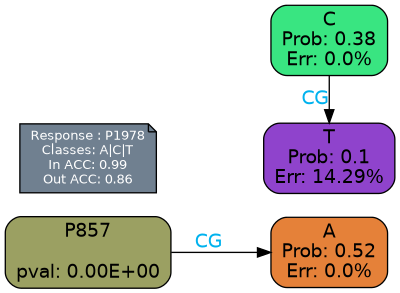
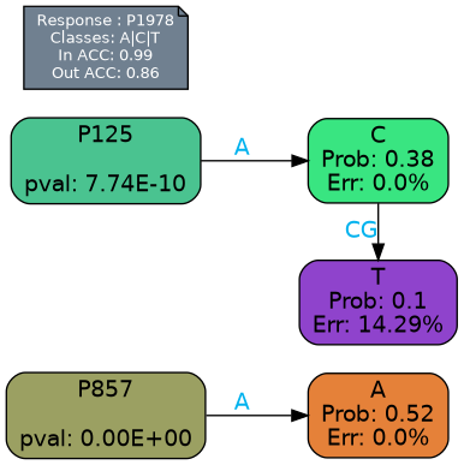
  digraph {
    rankdir=LR
    ranksep=equally
    splines=polylines
    node [color=black fontname=helvetica shape=box style="filled, rounded"]
    edge [fontcolor=deepskyblue2 fontname=helvetica]
    n1 [fillcolor="#e58139" label="A\nProb: 0.52\nErr: 0.0%"]
    n2 [fillcolor="#39e581" label="C\nProb: 0.38\nErr: 0.0%"]
    n3 [fillcolor="#8f43cc" label="T\nProb: 0.1\nErr: 14.29%"]
    n4 [align=left fillcolor=slategray fontcolor=white fontsize=10 label="Response : P1978\nClasses: A|C|T\nIn ACC: 0.99\nOut ACC: 0.86\n" shape=note style=filled]
    n5 [fillcolor="#9ba062" label="P857\n\npval: 0.00E+00"]
+   n6 [fillcolor="#4ac390" label="P125\n\npval: 7.74E-10"]
    subgraph sub_1 {
      rank=same
      n1
      n2
      n3
    }
    subgraph sub_2 {
      rank=same
      n4
      n5
    }
    n2 -> n3 [label=CG]
-   n5 -> n1 [label=CG]
+   n5 -> n1 [label=A]
+   n6 -> n2 [label=A]
  }
